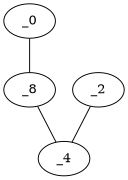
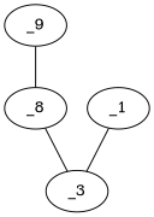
  graph {
-   _0 [x=2.03521 y=3.01338]
+   _0 [x=2.03521 y=3.01338 label=_9]
    n2 [label=_8 x=0.314837 y=0.685163]
-   _3 [x=2.71415 y=0.690227 label=_4]
-   _1 [x=0.403643 y=3.05419 label=_2]
+   _3 [x=2.71415 y=0.690227]
+   _1 [x=0.403643 y=3.05419]
    _0 -- n2
    n2 -- _3
    _1 -- _3
  }
